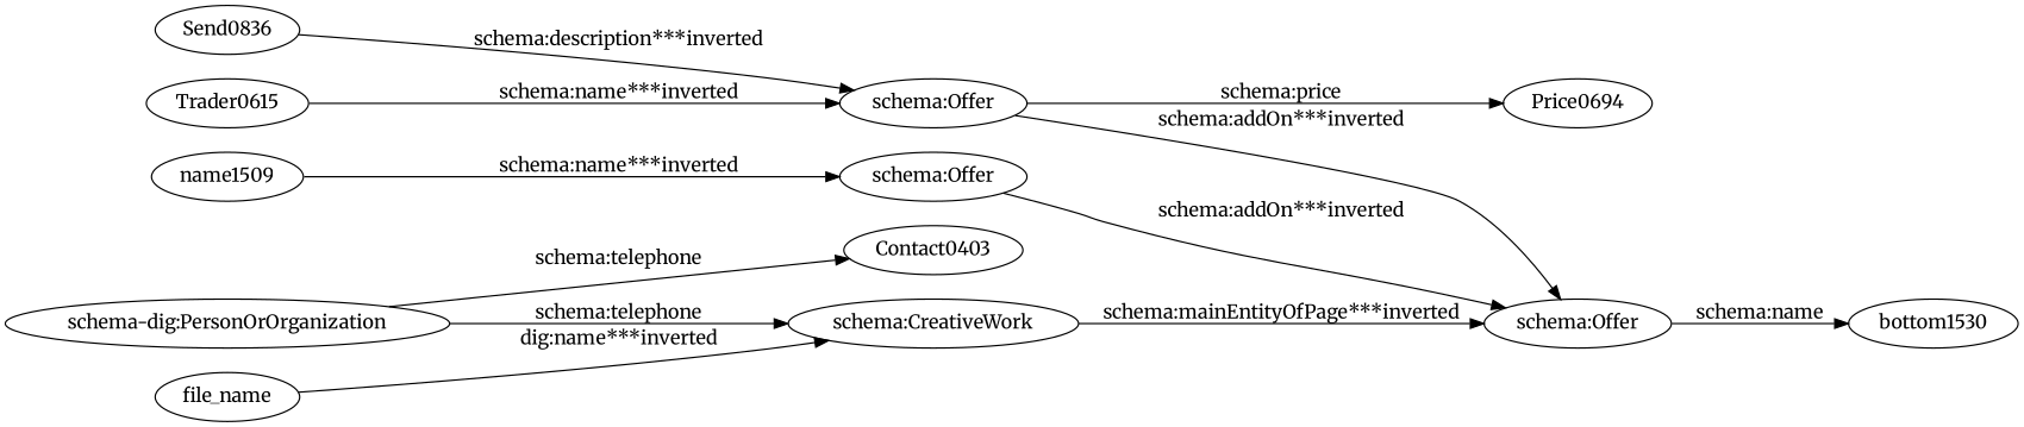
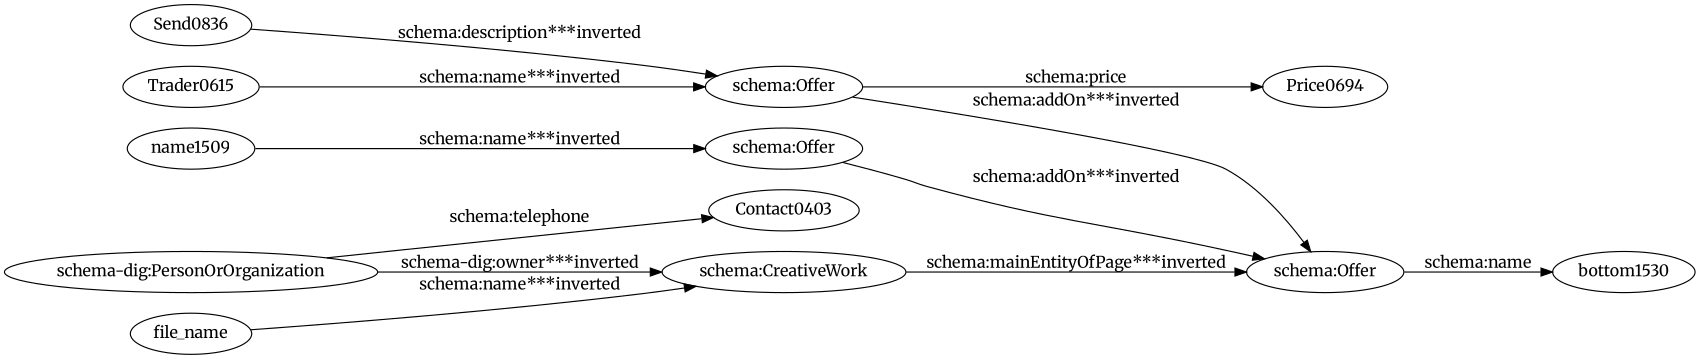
  digraph {
    fontname=Merriweather
    rankdir=LR
    node [fontname=Merriweather type=attribute_name]
    edge [fontname=Merriweather type=st_property_uri weight=1]
    n1 [label="schema-dig:PersonOrOrganization" type=class_uri]
    n2 [label="schema:CreativeWork" type=class_uri]
    n3 [label=Contact0403]
    n4 [label="schema:Offer" type=class_uri]
    n5 [label=Send0836]
    n6 [label="schema:Offer" type=class_uri]
    n7 [label=Price0694]
    n8 [label=bottom1530]
    n9 [label=Trader0615]
    n10 [label=name1509]
    n11 [label="schema:Offer" type=class_uri]
    n12 [label=file_name]
-   n1 -> n2 [label="schema:telephone" type=inherited weight=4]
+   n1 -> n2 [label="schema-dig:owner***inverted" type=inherited weight=4]
    n1 -> n3 [label="schema:telephone" weight=""]
    n2 -> n4 [label="schema:mainEntityOfPage***inverted" type=inherited weight=4]
    n4 -> n8 [label="schema:name" weight=""]
    n5 -> n6 [label="schema:description***inverted"]
    n6 -> n4 [label="schema:addOn***inverted" type=direct_property_uri]
    n6 -> n7 [label="schema:price" weight=""]
    n9 -> n6 [label="schema:name***inverted"]
    n10 -> n11 [label="schema:name***inverted"]
    n11 -> n4 [label="schema:addOn***inverted" type=direct_property_uri]
-   n12 -> n2 [label="dig:name***inverted"]
+   n12 -> n2 [label="schema:name***inverted"]
  }
